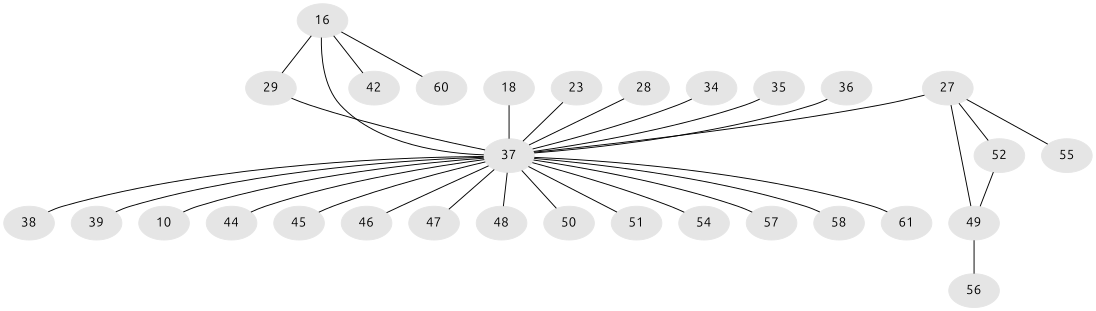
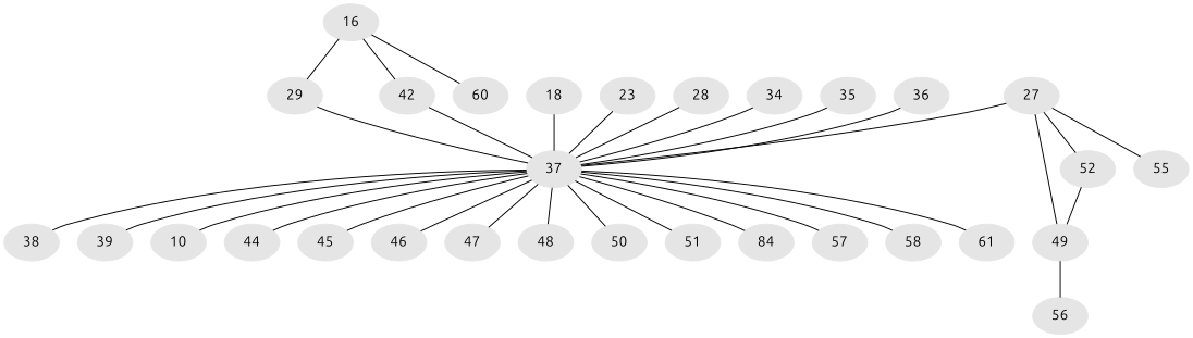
  graph {
    fontname=Ubuntu
    node [color=gray90 fontname=Ubuntu style=filled]
    edge [fontname=Ubuntu]
    16 [super="+8+5"]
    29 [super="+20"]
    37 [super="+6+32+9+12+15+17"]
    42 [super="+41"]
    60 [super="+31"]
    38
    39
    n8 [label=10 super="+26"]
    44
    45 [super="+21"]
    46
    47
    48
    50
    51 [super="+43"]
-   54
+   54 [label=84]
    57 [super="+24+33"]
    58 [super="+3+14"]
    61 [super="+59"]
    18
    23
    27 [super="+13+10"]
    49 [super="+11+25"]
    52
    55
    56
    28
    34 [super="+19"]
    35 [super="+30"]
    36
    16 -- 29 [weight=2]
-   16 -- 37 [weight=2]
+   42 -- 37 [weight=2]
    16 -- 42
    16 -- 60
    29 -- 37 [weight=2]
    37 -- 38
    37 -- 39
    37 -- n8
    37 -- 44
    37 -- 45 [weight=2]
    37 -- 46
    37 -- 47
    37 -- 48
    37 -- 50
    37 -- 51
    37 -- 54
    37 -- 57 [weight=2]
    37 -- 58 [weight=2]
    37 -- 61
    18 -- 37
    23 -- 37
    27 -- 37
    27 -- 49 [weight=2]
    27 -- 52
    27 -- 55
    49 -- 56
    52 -- 49
    28 -- 37
    34 -- 37
    35 -- 37 [weight=2]
    36 -- 37
  }
